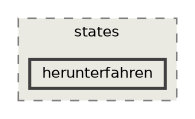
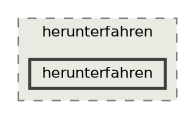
  digraph {
    compound=true
    n1 [color=grey25 fillcolor="#ebeae2" fontname=Helvetica fontsize=10 height=0.2 label=herunterfahren shape=box style="filled,bold" width=0.4]
    subgraph cluster_1 {
      bgcolor="#ebeae2"
      fontname=Helvetica
      fontsize=10
-     label=states
+     label=herunterfahren
      pencolor=grey50
      style="filled,dashed"
      n1
    }
  }
